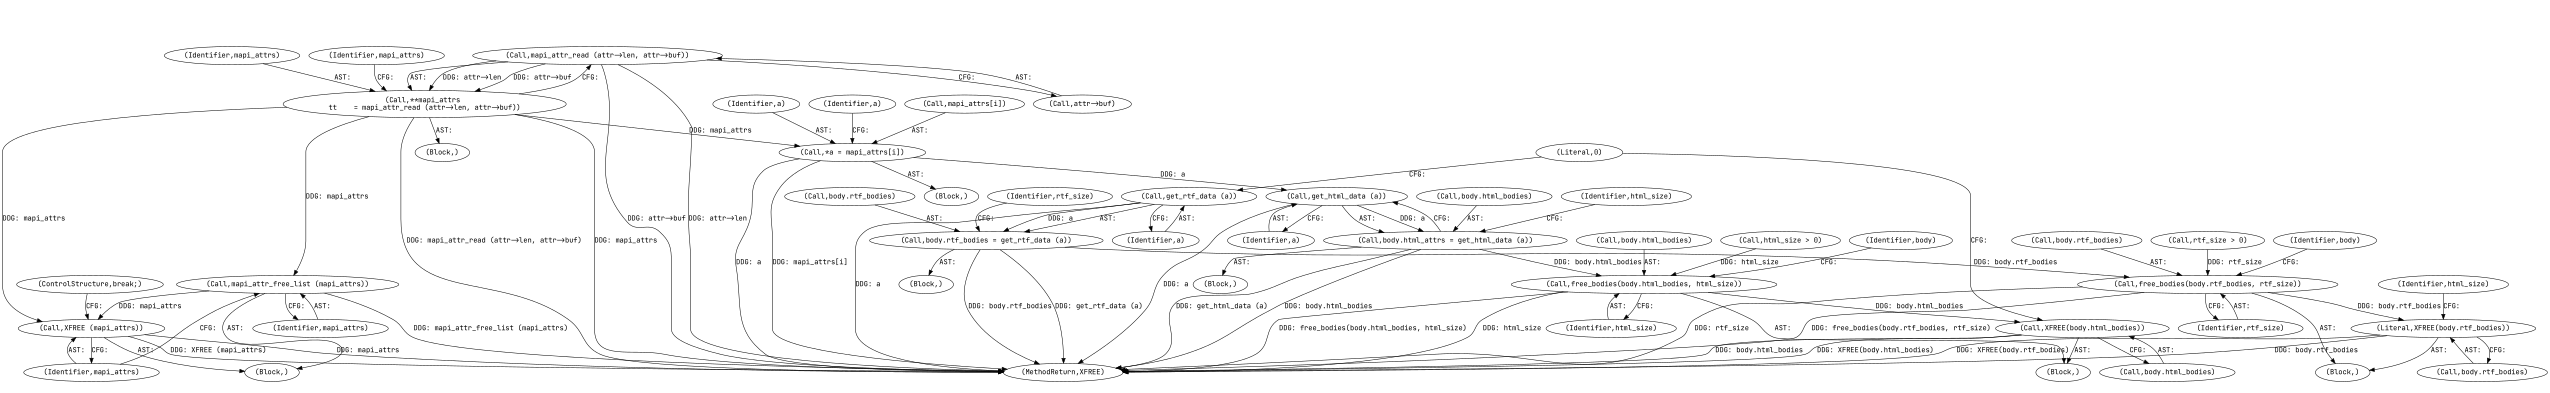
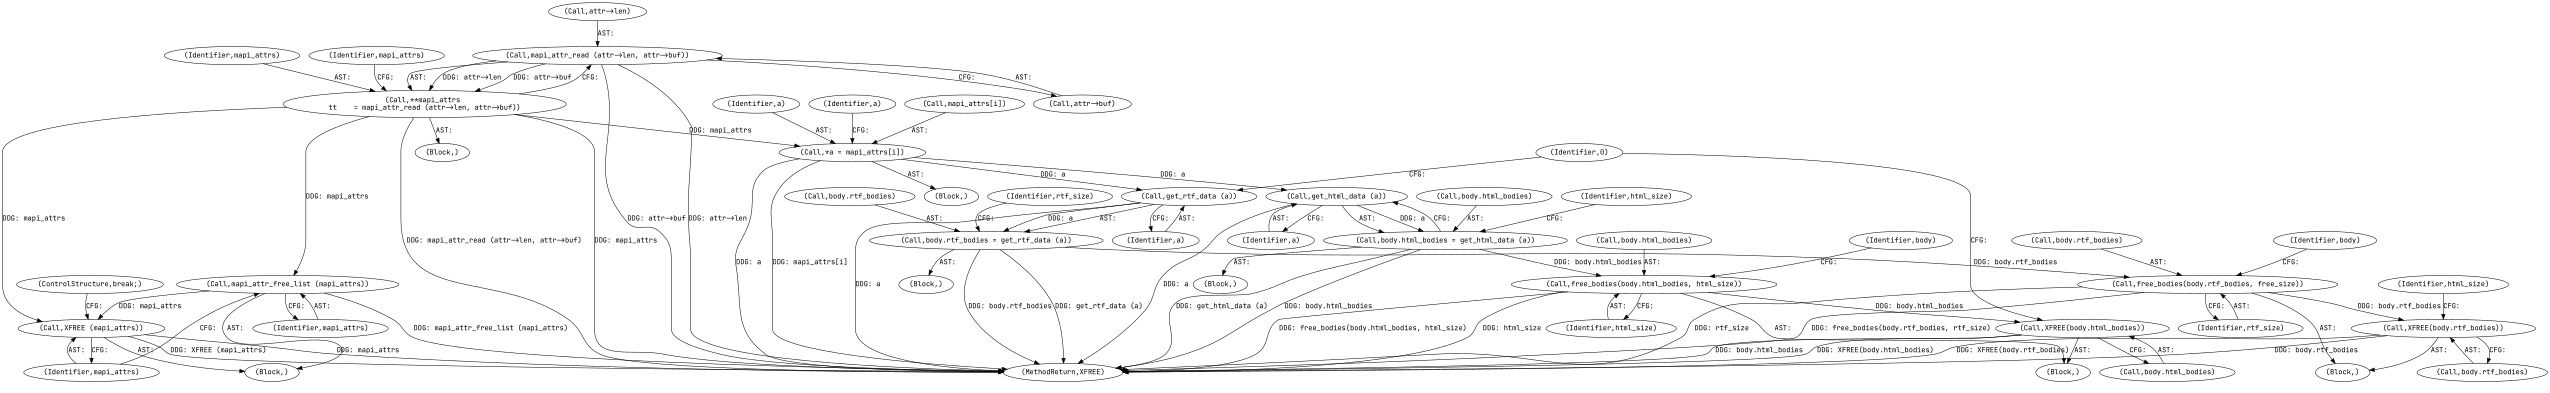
  digraph {
    fontname="JetBrains Mono"
    node [fontname="JetBrains Mono"]
    edge [fontname="JetBrains Mono"]
    n1 [label="(Call,mapi_attr_read (attr->len, attr->buf))"]
    n2 [label="(Call,**mapi_attrs \n\t\t    = mapi_attr_read (attr->len, attr->buf))"]
    n3 [label="(Call,attr->buf)"]
    n4 [label="(MethodReturn,XFREE)"]
    n5 [label="(Call,*a = mapi_attrs[i])"]
    n6 [label="(Call,mapi_attr_free_list (mapi_attrs))"]
    n7 [label="(Call,XFREE (mapi_attrs))"]
    n8 [label="(Block,)"]
    n9 [label="(Call,get_html_data (a))"]
    n10 [label="(Call,get_rtf_data (a))"]
    n11 [label="(Block,)"]
    n12 [label="(Block,)"]
    n13 [label="(Identifier,mapi_attrs)"]
    n14 [label="(Identifier,mapi_attrs)"]
-   n15 [label="(Call,body.html_attrs = get_html_data (a))"]
+   n15 [label="(Call,body.html_bodies = get_html_data (a))"]
    n16 [label="(Identifier,a)"]
    n17 [label="(Call,body.rtf_bodies = get_rtf_data (a))"]
    n18 [label="(Identifier,a)"]
    n19 [label="(Call,mapi_attrs[i])"]
    n20 [label="(Call,free_bodies(body.html_bodies, html_size))"]
    n21 [label="(Block,)"]
    n22 [label="(Call,XFREE(body.html_bodies))"]
    n23 [label="(Block,)"]
    n24 [label="(Identifier,html_size)"]
    n25 [label="(Call,body.html_bodies)"]
-   n26 [label="(Call,free_bodies(body.rtf_bodies, rtf_size))"]
+   n26 [label="(Call,free_bodies(body.rtf_bodies, free_size))"]
    n27 [label="(Block,)"]
-   n28 [label="(Literal,XFREE(body.rtf_bodies))"]
+   n28 [label="(Call,XFREE(body.rtf_bodies))"]
    n29 [label="(Block,)"]
    n30 [label="(Identifier,rtf_size)"]
    n31 [label="(Call,body.rtf_bodies)"]
    n32 [label="(Call,body.html_bodies)"]
    n33 [label="(Call,body.html_bodies)"]
    n34 [label="(Identifier,a)"]
    n35 [label="(Call,body.rtf_bodies)"]
-   n36 [label="(Call,html_size > 0)"]
-   n37 [label="(Literal,0)"]
-   n38 [label="(Call,rtf_size > 0)"]
+   n37 [label="(Identifier,0)"]
    n39 [label="(Identifier,mapi_attrs)"]
    n40 [label="(Identifier,rtf_size)"]
+   n41 [label="(Call,attr->len)"]
    n42 [label="(Identifier,a)"]
    n43 [label="(Call,body.rtf_bodies)"]
    n44 [label="(ControlStructure,break;)"]
    n45 [label="(Identifier,html_size)"]
    n46 [label="(Identifier,mapi_attrs)"]
    n47 [label="(Identifier,body)"]
    n48 [label="(Identifier,html_size)"]
    n49 [label="(Identifier,body)"]
    n1 -> n2 [label="AST: "]
    n1 -> n2 [label="DDG: attr->len"]
    n1 -> n2 [label="DDG: attr->buf"]
    n1 -> n3 [label="CFG: "]
    n1 -> n4 [label="DDG: attr->len"]
    n1 -> n4 [label="DDG: attr->buf"]
    n2 -> n1 [label="CFG: "]
    n2 -> n4 [label="DDG: mapi_attrs"]
    n2 -> n4 [label="DDG: mapi_attr_read (attr->len, attr->buf)"]
    n2 -> n5 [label="DDG: mapi_attrs"]
    n2 -> n6 [label="DDG: mapi_attrs"]
    n2 -> n7 [label="DDG: mapi_attrs"]
    n2 -> n8 [label="AST: "]
    n3 -> n1 [label="AST: "]
    n5 -> n4 [label="DDG: a"]
    n5 -> n4 [label="DDG: mapi_attrs[i]"]
    n5 -> n9 [label="DDG: a"]
+   n5 -> n10 [label="DDG: a"]
    n5 -> n11 [label="AST: "]
    n6 -> n4 [label="DDG: mapi_attr_free_list (mapi_attrs)"]
    n6 -> n7 [label="DDG: mapi_attrs"]
    n6 -> n12 [label="AST: "]
    n6 -> n13 [label="CFG: "]
    n7 -> n4 [label="DDG: XFREE (mapi_attrs)"]
    n7 -> n4 [label="DDG: mapi_attrs"]
    n7 -> n12 [label="AST: "]
    n7 -> n14 [label="CFG: "]
    n9 -> n4 [label="DDG: a"]
    n9 -> n15 [label="AST: "]
    n9 -> n15 [label="DDG: a"]
    n9 -> n16 [label="CFG: "]
    n10 -> n4 [label="DDG: a"]
    n10 -> n17 [label="AST: "]
    n10 -> n17 [label="DDG: a"]
    n10 -> n18 [label="CFG: "]
    n13 -> n6 [label="AST: "]
    n14 -> n6 [label="CFG: "]
    n14 -> n7 [label="AST: "]
    n15 -> n4 [label="DDG: body.html_bodies"]
    n15 -> n4 [label="DDG: get_html_data (a)"]
    n15 -> n9 [label="CFG: "]
    n15 -> n20 [label="DDG: body.html_bodies"]
    n15 -> n21 [label="AST: "]
    n16 -> n9 [label="AST: "]
    n17 -> n4 [label="DDG: body.rtf_bodies"]
    n17 -> n4 [label="DDG: get_rtf_data (a)"]
    n17 -> n26 [label="DDG: body.rtf_bodies"]
    n17 -> n27 [label="AST: "]
    n18 -> n10 [label="AST: "]
    n19 -> n5 [label="AST: "]
    n20 -> n4 [label="DDG: free_bodies(body.html_bodies, html_size)"]
    n20 -> n4 [label="DDG: html_size"]
    n20 -> n22 [label="DDG: body.html_bodies"]
    n20 -> n23 [label="AST: "]
    n20 -> n24 [label="CFG: "]
    n22 -> n4 [label="DDG: XFREE(body.html_bodies)"]
    n22 -> n4 [label="DDG: body.html_bodies"]
    n22 -> n23 [label="AST: "]
    n22 -> n25 [label="CFG: "]
    n24 -> n20 [label="AST: "]
    n25 -> n22 [label="AST: "]
    n26 -> n4 [label="DDG: rtf_size"]
    n26 -> n4 [label="DDG: free_bodies(body.rtf_bodies, rtf_size)"]
    n26 -> n28 [label="DDG: body.rtf_bodies"]
    n26 -> n29 [label="AST: "]
    n26 -> n30 [label="CFG: "]
    n28 -> n4 [label="DDG: XFREE(body.rtf_bodies)"]
    n28 -> n4 [label="DDG: body.rtf_bodies"]
    n28 -> n29 [label="AST: "]
    n28 -> n31 [label="CFG: "]
    n30 -> n26 [label="AST: "]
    n31 -> n28 [label="AST: "]
    n32 -> n20 [label="AST: "]
    n33 -> n15 [label="AST: "]
    n34 -> n5 [label="AST: "]
    n35 -> n26 [label="AST: "]
-   n36 -> n20 [label="DDG: html_size"]
    n37 -> n10 [label="CFG: "]
    n37 -> n22 [label="CFG: "]
-   n38 -> n26 [label="DDG: rtf_size"]
    n39 -> n2 [label="AST: "]
    n40 -> n17 [label="CFG: "]
+   n41 -> n1 [label="AST: "]
    n42 -> n5 [label="CFG: "]
    n43 -> n17 [label="AST: "]
    n44 -> n7 [label="CFG: "]
    n45 -> n15 [label="CFG: "]
    n46 -> n2 [label="CFG: "]
    n47 -> n26 [label="CFG: "]
    n48 -> n28 [label="CFG: "]
    n49 -> n20 [label="CFG: "]
  }
